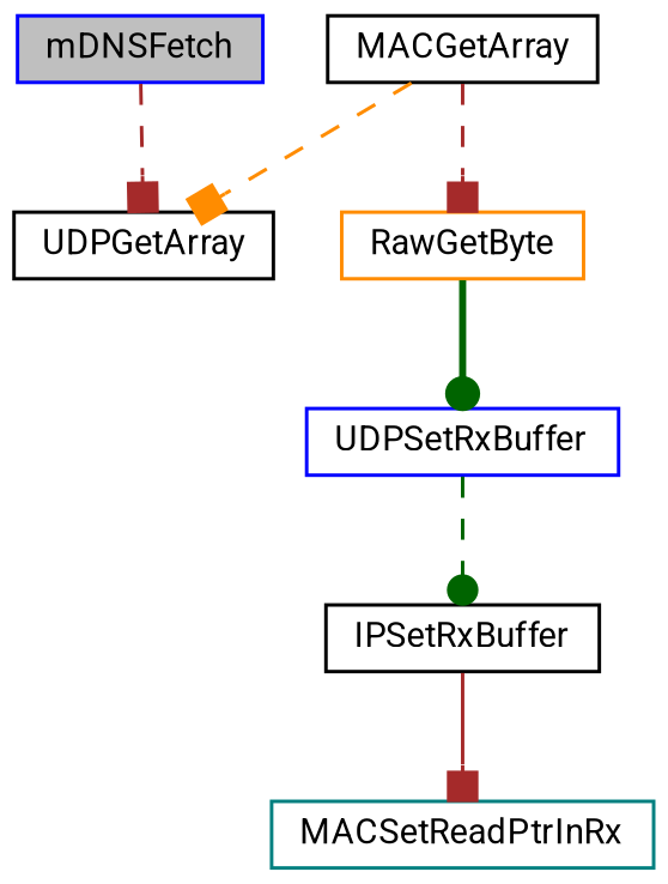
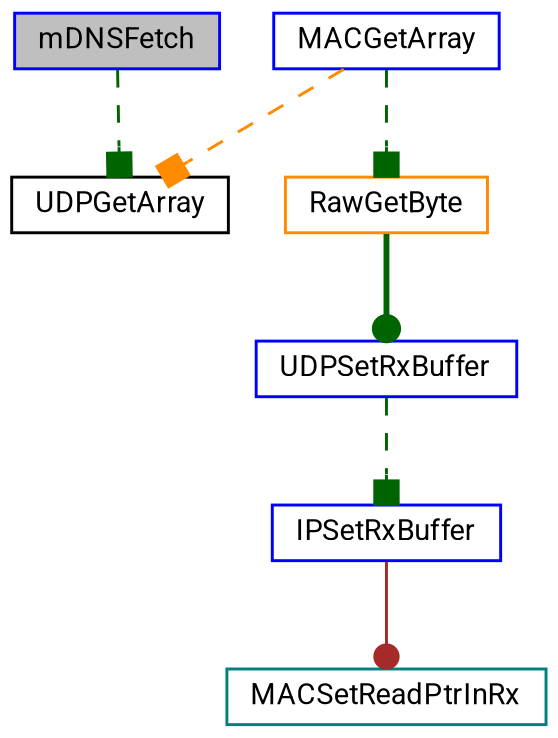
  digraph {
    fontname=Roboto
    rankdir=TB
    node [color=blue fillcolor=white fontname=Roboto fontsize=10 shape=record style=filled]
    edge [arrowhead=box color=darkgreen fontname=Roboto fontsize=10 labelfontname=Helvetica labelfontsize=10 style=dashed]
    n1 [fillcolor=grey75 fontcolor=black height=0.2 label=mDNSFetch width=0.4]
    n2 [color=black height=0.2 label=UDPGetArray width=0.4]
    n3 [height=0.2 label=UDPSetRxBuffer width=0.4]
-   n4 [color=black height=0.2 label=IPSetRxBuffer width=0.4]
+   n4 [height=0.2 label=IPSetRxBuffer width=0.4]
    n5 [color=teal height=0.2 label=MACSetReadPtrInRx width=0.4]
-   n6 [color=black height=0.2 label=MACGetArray width=0.4]
+   n6 [height=0.2 label=MACGetArray width=0.4]
    n7 [color=darkorange height=0.2 label=RawGetByte width=0.4]
-   n1 -> n2 [color=brown]
-   n3 -> n4 [arrowhead=dot]
-   n4 -> n5 [color=brown style=solid]
+   n1 -> n2
+   n3 -> n4
+   n4 -> n5 [arrowhead=dot color=brown style=solid]
    n6 -> n2 [color=darkorange]
-   n6 -> n7 [color=brown]
+   n6 -> n7
    n7 -> n3 [arrowhead=dot style=bold]
  }
